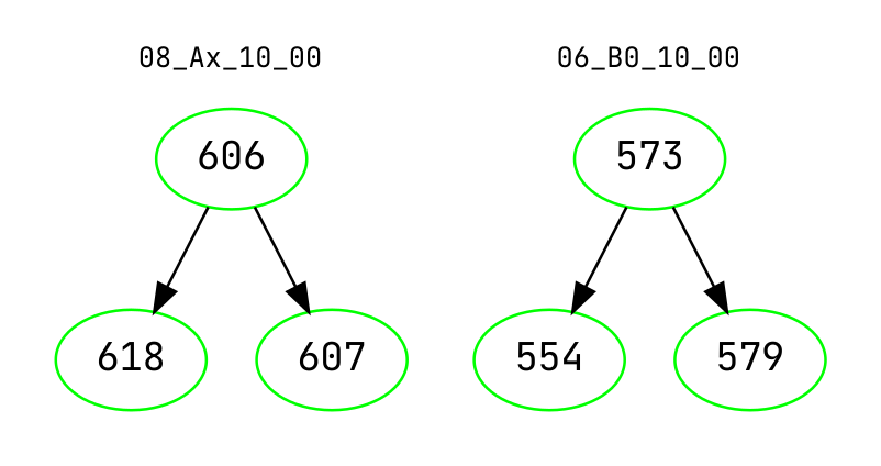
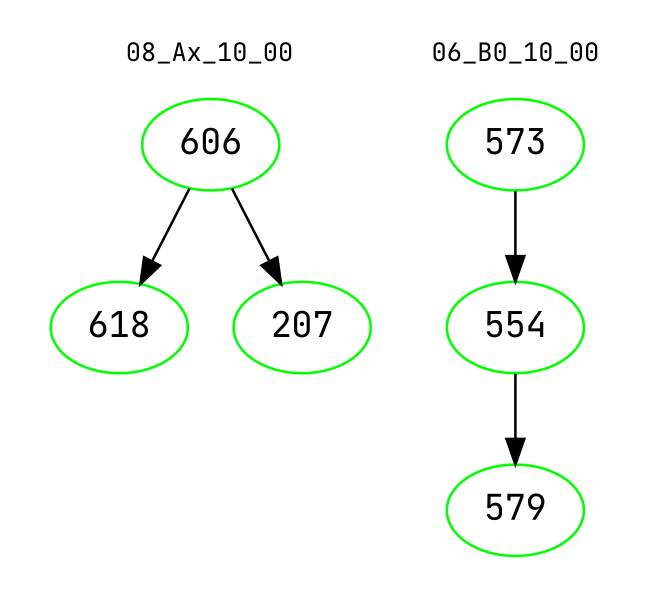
  digraph {
    fontname="JetBrains Mono"
    node [color=green fontname="JetBrains Mono"]
    edge [color=black fontname="JetBrains Mono"]
    n1 [label=606]
    n2 [label=618]
-   n3 [label=607]
+   n3 [label=207]
    n4 [label=554]
    n5 [label=579]
    n6 [label=573]
    subgraph cluster_1 {
      color=white
      fontsize=10
      label="08_Ax_10_00"
      n1
      n2
      n3
    }
    subgraph cluster_2 {
      color=white
      fontsize=10
      label="06_B0_10_00"
      n4
      n5
      n6
    }
    n1 -> n2
    n1 -> n3
-   n6 -> n5
+   n4 -> n5
    n6 -> n4
  }
